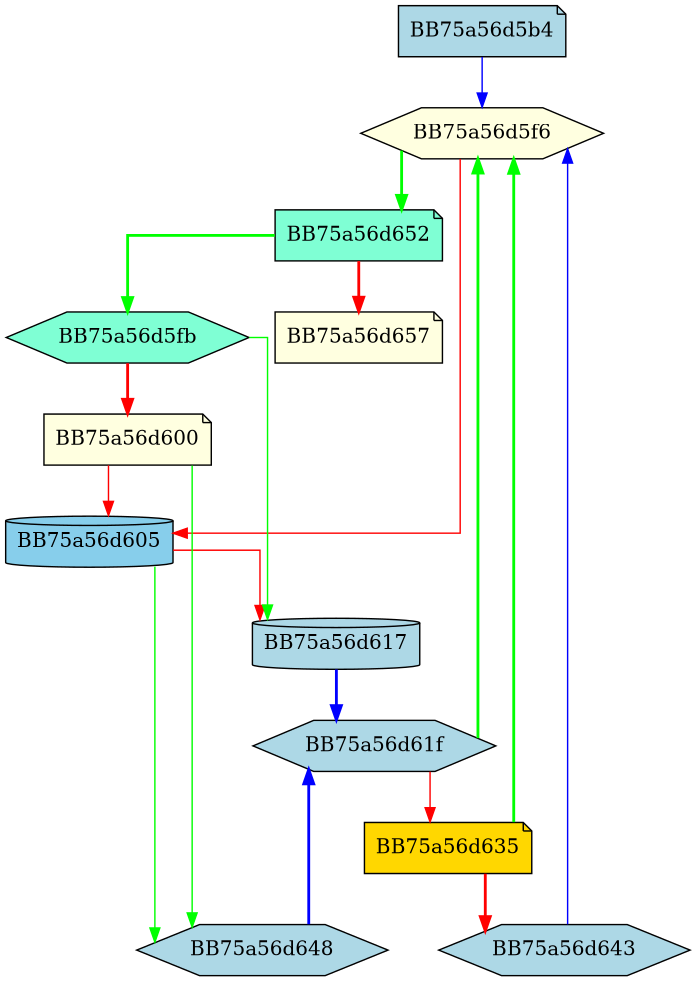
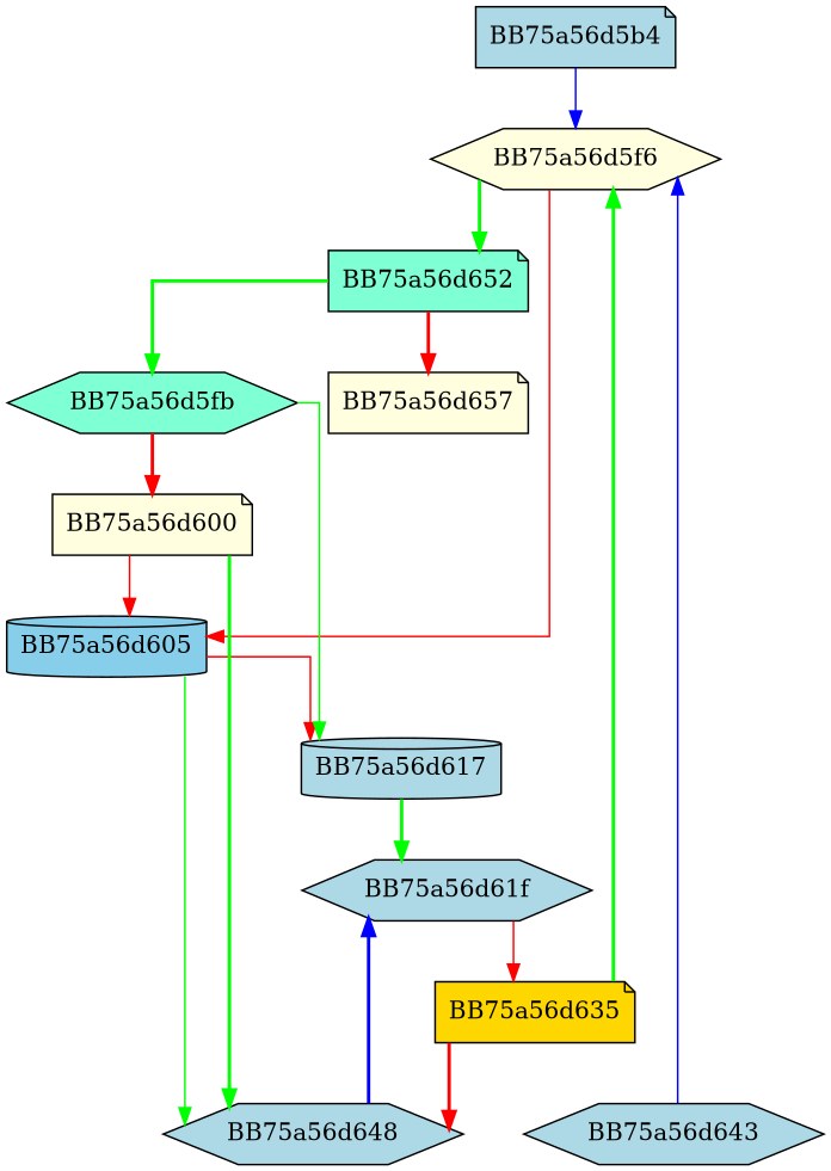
  digraph {
    splines=ortho
    node [fillcolor=lightblue shape=hexagon style=filled]
    edge [color=green style=bold]
    BB75a56d5f6 [fillcolor=lightyellow]
    BB75a56d5b4 [shape=note]
    BB75a56d652 [fillcolor=aquamarine shape=note]
    BB75a56d605 [fillcolor=skyblue shape=cylinder]
    BB75a56d5fb [fillcolor=aquamarine]
    BB75a56d657 [fillcolor=lightyellow shape=note]
    BB75a56d617 [shape=cylinder]
    BB75a56d600 [fillcolor=lightyellow shape=note]
    BB75a56d61f
    BB75a56d648
    BB75a56d635 [fillcolor=gold shape=note]
    BB75a56d643
    BB75a56d5f6 -> BB75a56d652
    BB75a56d5f6 -> BB75a56d605 [color=red style=solid]
    BB75a56d5b4 -> BB75a56d5f6 [color=blue style=solid]
    BB75a56d652 -> BB75a56d5fb
    BB75a56d652 -> BB75a56d657 [color=red]
    BB75a56d605 -> BB75a56d617 [color=red style=solid]
    BB75a56d605 -> BB75a56d648 [style=solid]
    BB75a56d5fb -> BB75a56d617 [style=solid]
    BB75a56d5fb -> BB75a56d600 [color=red]
-   BB75a56d617 -> BB75a56d61f [color=blue]
+   BB75a56d617 -> BB75a56d61f
    BB75a56d600 -> BB75a56d605 [color=red style=solid]
-   BB75a56d600 -> BB75a56d648 [style=solid]
-   BB75a56d61f -> BB75a56d5f6
+   BB75a56d600 -> BB75a56d648
    BB75a56d61f -> BB75a56d635 [color=red style=solid]
    BB75a56d648 -> BB75a56d61f [color=blue]
    BB75a56d635 -> BB75a56d5f6
-   BB75a56d635 -> BB75a56d643 [color=red]
+   BB75a56d635 -> BB75a56d648 [color=red]
    BB75a56d643 -> BB75a56d5f6 [color=blue style=solid]
  }
